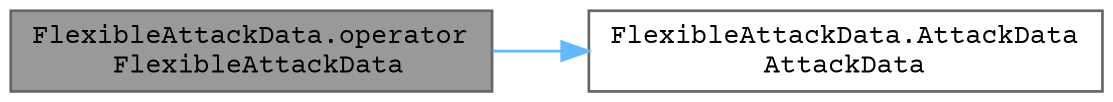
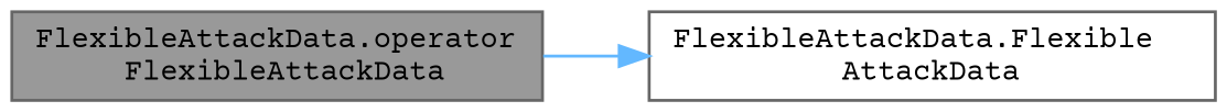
  digraph {
    rankdir=LR
    fontname="Courier Prime"
    node [fontname="Courier Prime" fontsize=10 shape=box style=filled]
    n1 [color=gray40 fillcolor=grey60 fontcolor=black height=0.2 label="FlexibleAttackData.operator\l FlexibleAttackData" width=0.4]
-   n2 [color=grey40 fillcolor=white height=0.2 label="FlexibleAttackData.AttackData\lAttackData" width=0.4]
+   n2 [color=grey40 fillcolor=white height=0.2 label="FlexibleAttackData.Flexible\lAttackData" width=0.4]
    n1 -> n2 [color=steelblue1 fontname="Courier Prime" fontsize=10 labelfontname=Helvetica labelfontsize=10 style=solid]
  }
